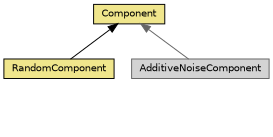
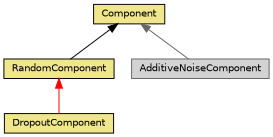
  digraph {
    node [color=black fillcolor=khaki fontname=Helvetica fontsize=10 shape=record style=filled]
    edge [dir=back fontname=Helvetica fontsize=10 labelfontname=Helvetica labelfontsize=10 style=solid]
    n1 [fontcolor=black height=0.2 label=RandomComponent width=0.4]
+   n2 [height=0.2 label=DropoutComponent width=0.4]
    n3 [color=gray40 fillcolor=lightgrey height=0.2 label=AdditiveNoiseComponent width=0.4]
    n4 [height=0.2 label=Component width=0.4]
+   n1 -> n2 [color=red]
    n4 -> n1 [color=black]
    n4 -> n3 [color=gray40]
  }
